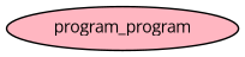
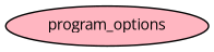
  digraph {
    rankdir=LR
    fontname="Open Sans"
-   n1 [color=black fillcolor=lightpink fontname="Open Sans" fontsize=10 height=0.2 label=program_program shape=ellipse style=filled width=0.4]
+   n1 [color=black fillcolor=lightpink fontname="Open Sans" fontsize=10 height=0.2 label=program_options shape=ellipse style=filled width=0.4]
  }
